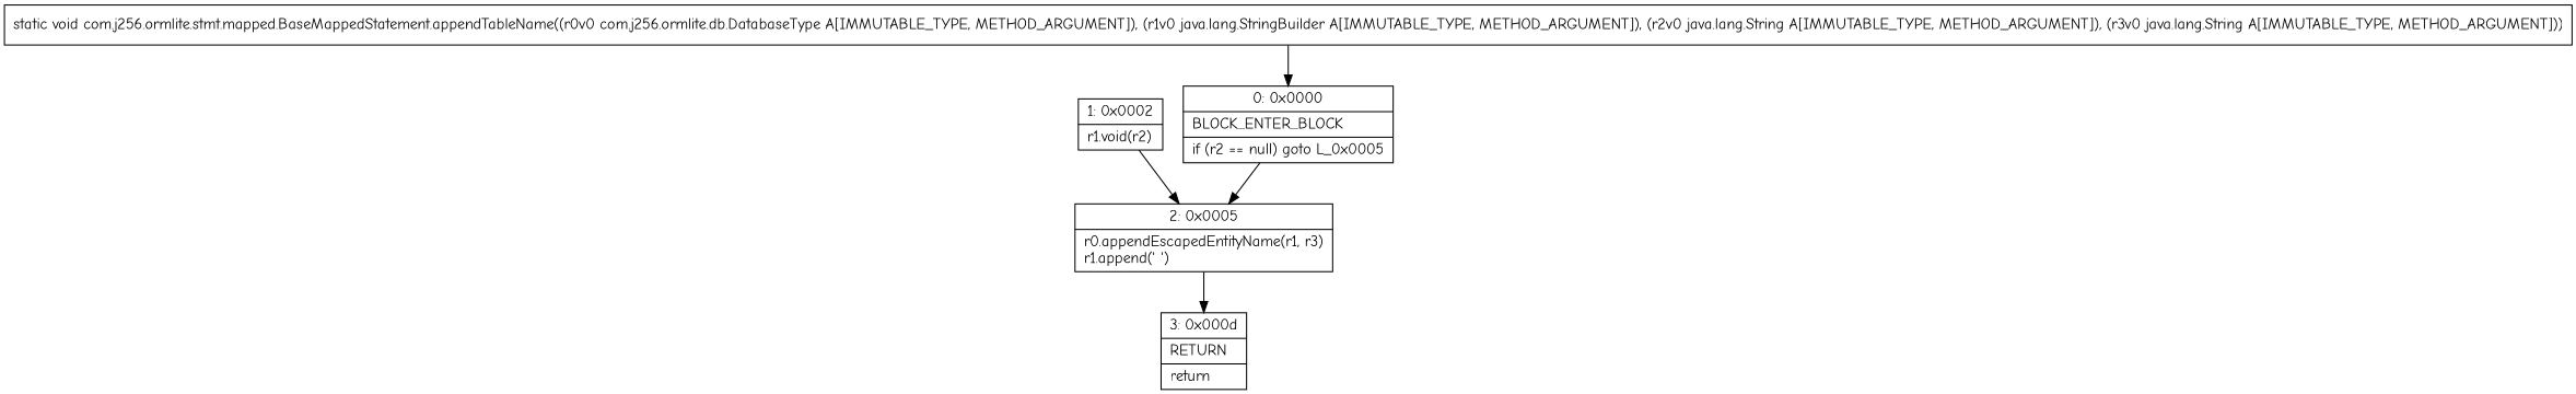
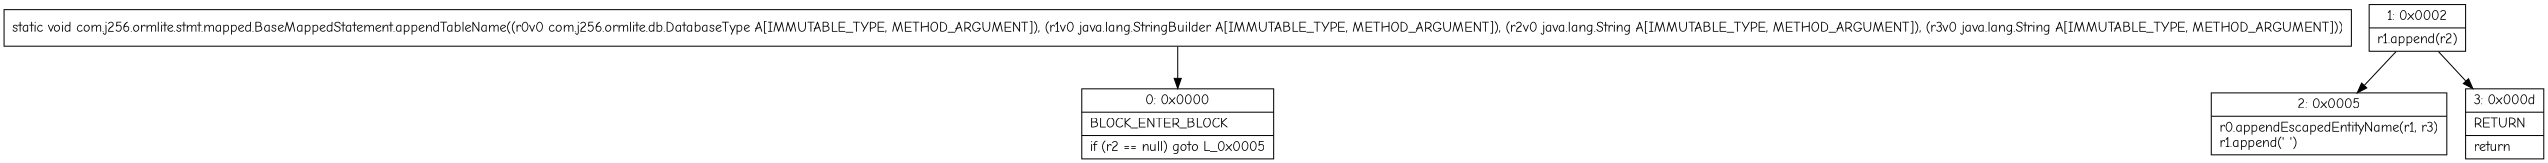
  digraph {
    fontname="Comic Neue"
    node [fontname="Comic Neue" shape=record]
    edge [fontname="Comic Neue"]
    n1 [label="{0\:\ 0x0000|BLOCK_ENTER_BLOCK\l|if (r2 == null) goto L_0x0005\l}"]
    n2 [label="{2\:\ 0x0005|r0.appendEscapedEntityName(r1, r3)\lr1.append(' ')\l}"]
-   n3 [label="{1\:\ 0x0002|r1.void(r2)\l}"]
+   n3 [label="{1\:\ 0x0002|r1.append(r2)\l}"]
    n4 [label="{3\:\ 0x000d|RETURN\l|return\l}"]
    n5 [label="{static void com.j256.ormlite.stmt.mapped.BaseMappedStatement.appendTableName((r0v0 com.j256.ormlite.db.DatabaseType A[IMMUTABLE_TYPE, METHOD_ARGUMENT]), (r1v0 java.lang.StringBuilder A[IMMUTABLE_TYPE, METHOD_ARGUMENT]), (r2v0 java.lang.String A[IMMUTABLE_TYPE, METHOD_ARGUMENT]), (r3v0 java.lang.String A[IMMUTABLE_TYPE, METHOD_ARGUMENT])) }"]
-   n1 -> n2
-   n2 -> n4
+   n3 -> n4
    n3 -> n2
    n5 -> n1
  }
